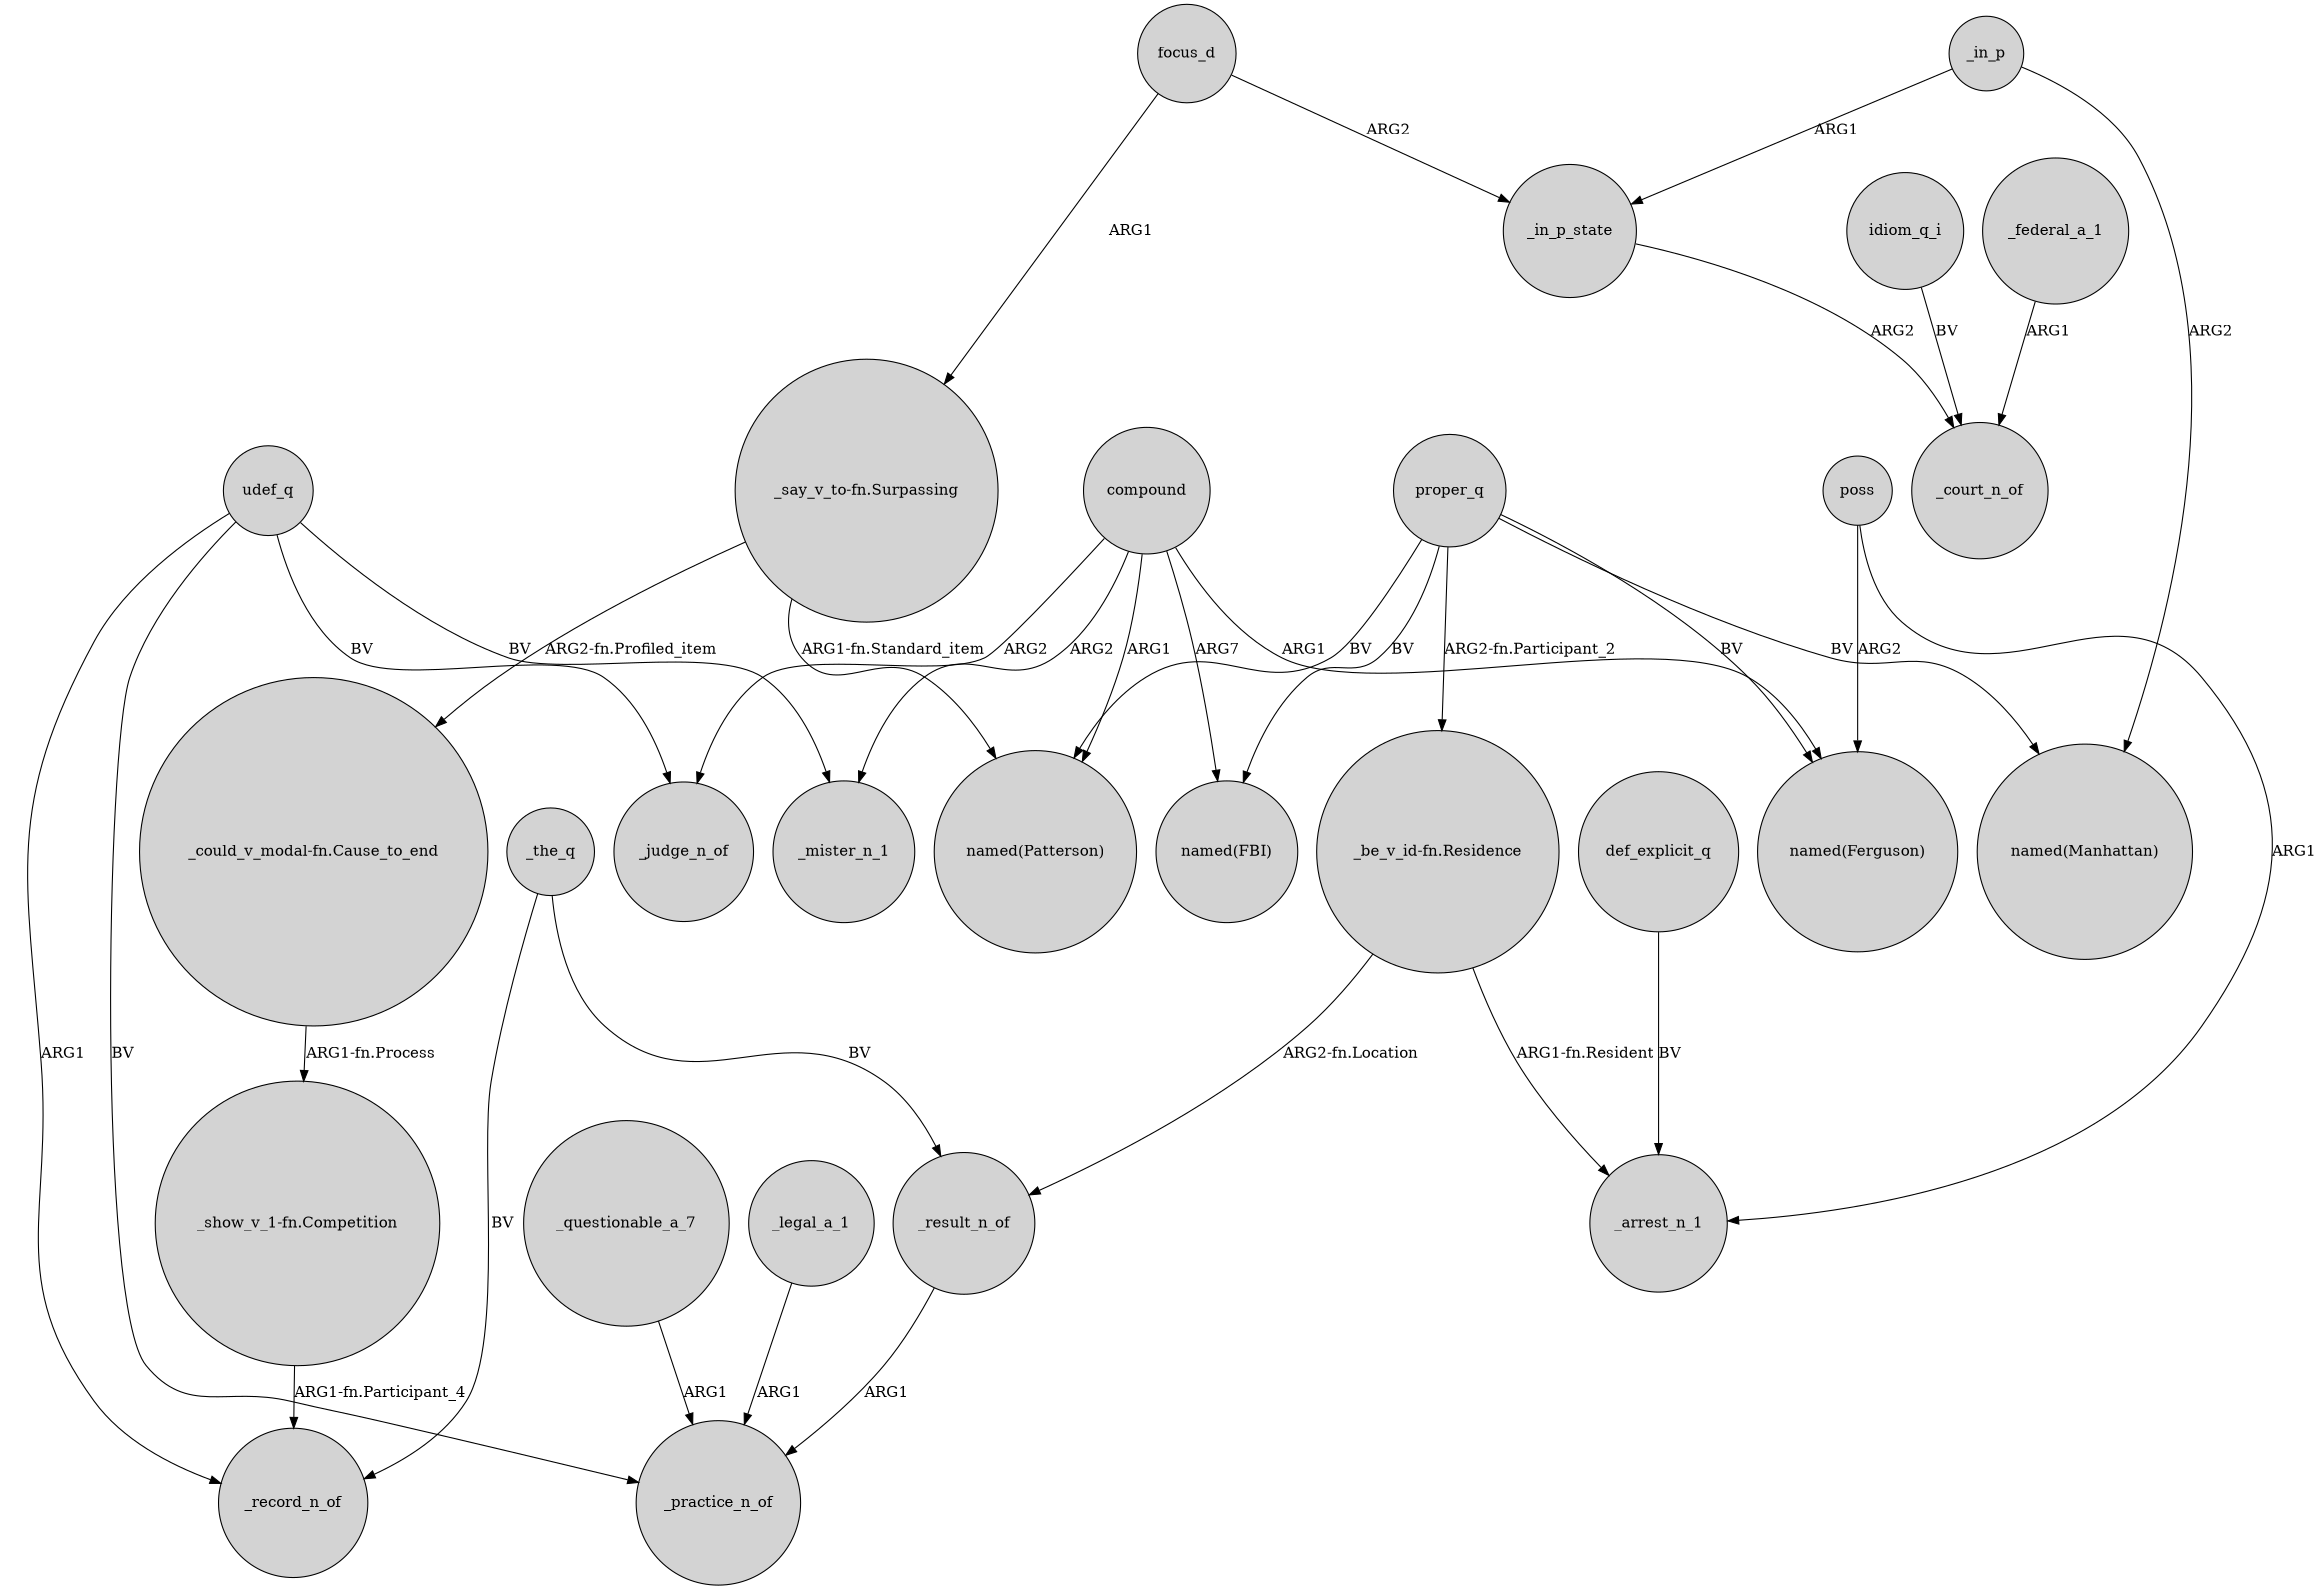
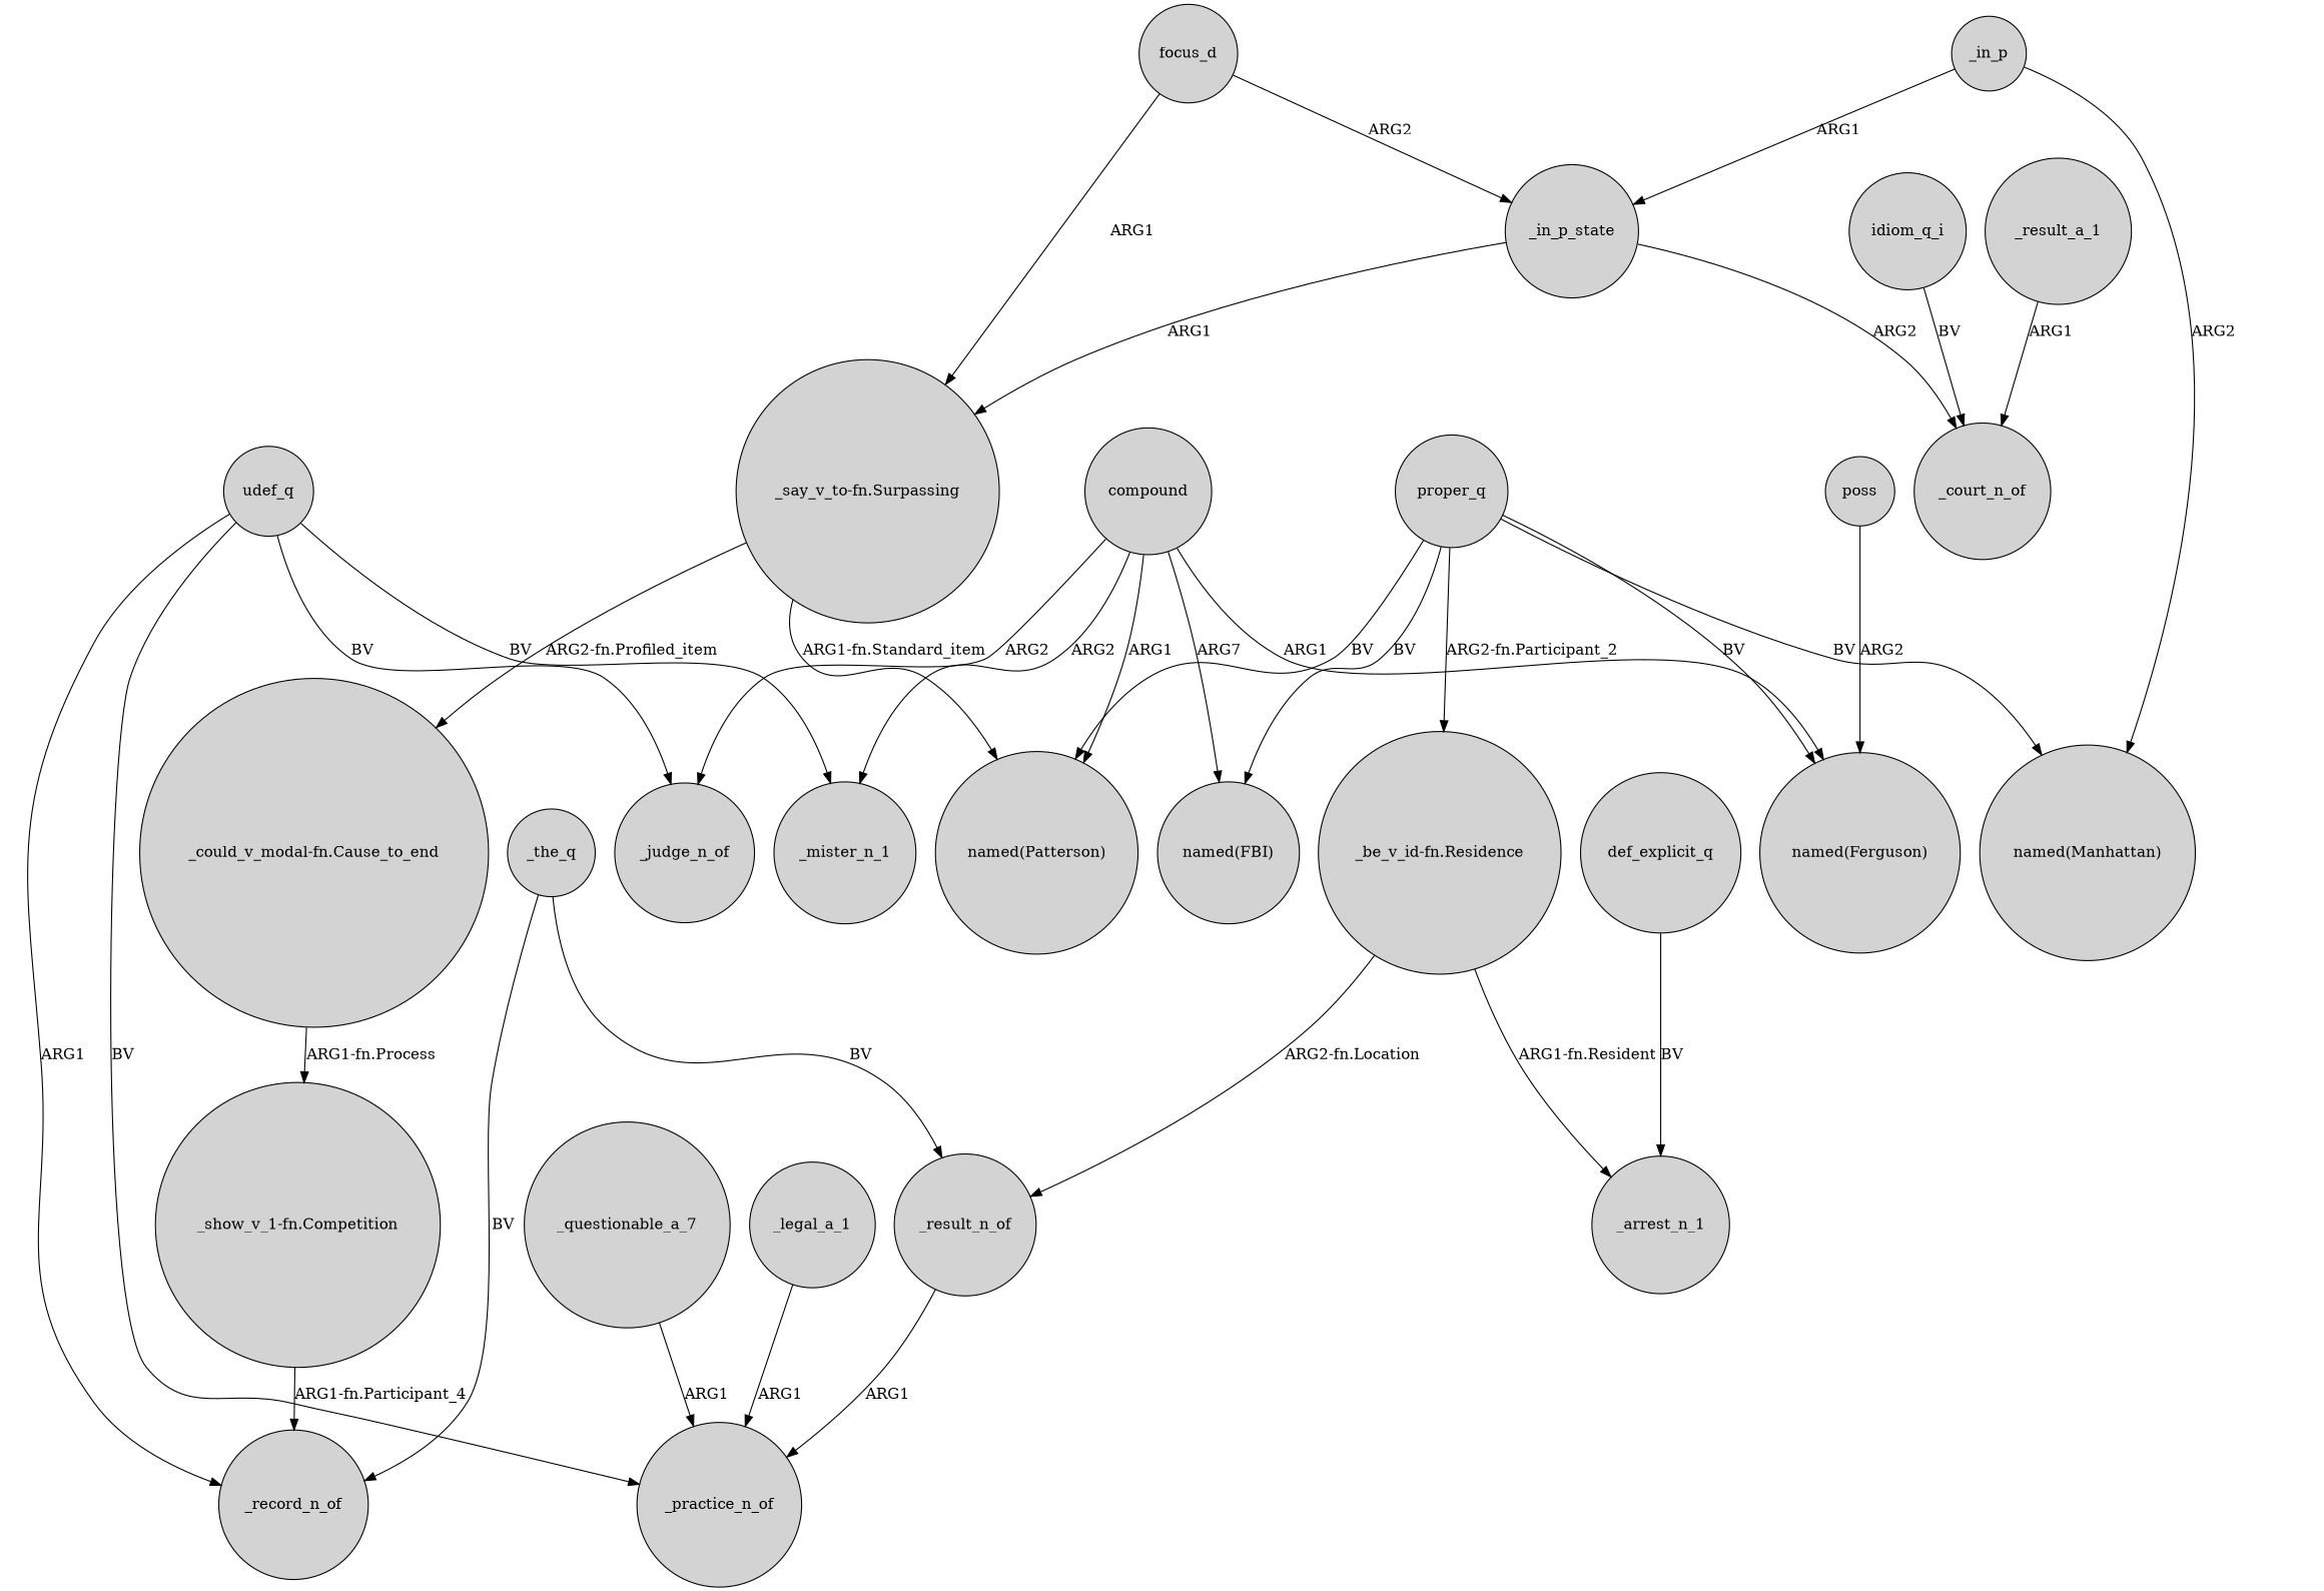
  digraph {
    node [shape=circle style=filled]
    compound
    _mister_n_1
    "named(Patterson)"
    "named(FBI)"
    "named(Ferguson)"
    _judge_n_of
    focus_d
    _in_p_state
    "_say_v_to-fn.Surpassing"
    _court_n_of
    "_could_v_modal-fn.Cause_to_end"
    proper_q
    "named(Manhattan)"
    "_be_v_id-fn.Residence"
    def_explicit_q
    _arrest_n_1
    _the_q
    _record_n_of
    _result_n_of
    _practice_n_of
    "_show_v_1-fn.Competition"
    poss
    udef_q
    _in_p
    n25 [label=_questionable_a_7]
    idiom_q_i
-   _federal_a_1
+   _federal_a_1 [label=_result_a_1]
    _legal_a_1
    compound -> _mister_n_1 [label=ARG2]
    compound -> "named(Patterson)" [label=ARG1]
    compound -> "named(FBI)" [label=ARG7]
    compound -> "named(Ferguson)" [label=ARG1]
    compound -> _judge_n_of [label=ARG2]
    focus_d -> _in_p_state [label=ARG2]
    focus_d -> "_say_v_to-fn.Surpassing" [label=ARG1]
+   _in_p_state -> "_say_v_to-fn.Surpassing" [label=ARG1]
    _in_p_state -> _court_n_of [label=ARG2]
    "_say_v_to-fn.Surpassing" -> "named(Patterson)" [label="ARG1-fn.Standard_item"]
    "_say_v_to-fn.Surpassing" -> "_could_v_modal-fn.Cause_to_end" [label="ARG2-fn.Profiled_item"]
    "_could_v_modal-fn.Cause_to_end" -> "_show_v_1-fn.Competition" [label="ARG1-fn.Process"]
    proper_q -> "named(Patterson)" [label=BV]
    proper_q -> "named(FBI)" [label=BV]
    proper_q -> "named(Ferguson)" [label=BV]
    proper_q -> "named(Manhattan)" [label=BV]
    proper_q -> "_be_v_id-fn.Residence" [label="ARG2-fn.Participant_2"]
    "_be_v_id-fn.Residence" -> _arrest_n_1 [label="ARG1-fn.Resident"]
    "_be_v_id-fn.Residence" -> _result_n_of [label="ARG2-fn.Location"]
    def_explicit_q -> _arrest_n_1 [label=BV]
    _the_q -> _record_n_of [label=BV]
    _the_q -> _result_n_of [label=BV]
    _result_n_of -> _practice_n_of [label=ARG1]
    "_show_v_1-fn.Competition" -> _record_n_of [label="ARG1-fn.Participant_4"]
    poss -> "named(Ferguson)" [label=ARG2]
-   poss -> _arrest_n_1 [label=ARG1]
    udef_q -> _mister_n_1 [label=BV]
    udef_q -> _judge_n_of [label=BV]
    udef_q -> _record_n_of [label=ARG1]
    udef_q -> _practice_n_of [label=BV]
    _in_p -> _in_p_state [label=ARG1]
    _in_p -> "named(Manhattan)" [label=ARG2]
    n25 -> _practice_n_of [label=ARG1]
    idiom_q_i -> _court_n_of [label=BV]
    _federal_a_1 -> _court_n_of [label=ARG1]
    _legal_a_1 -> _practice_n_of [label=ARG1]
  }
